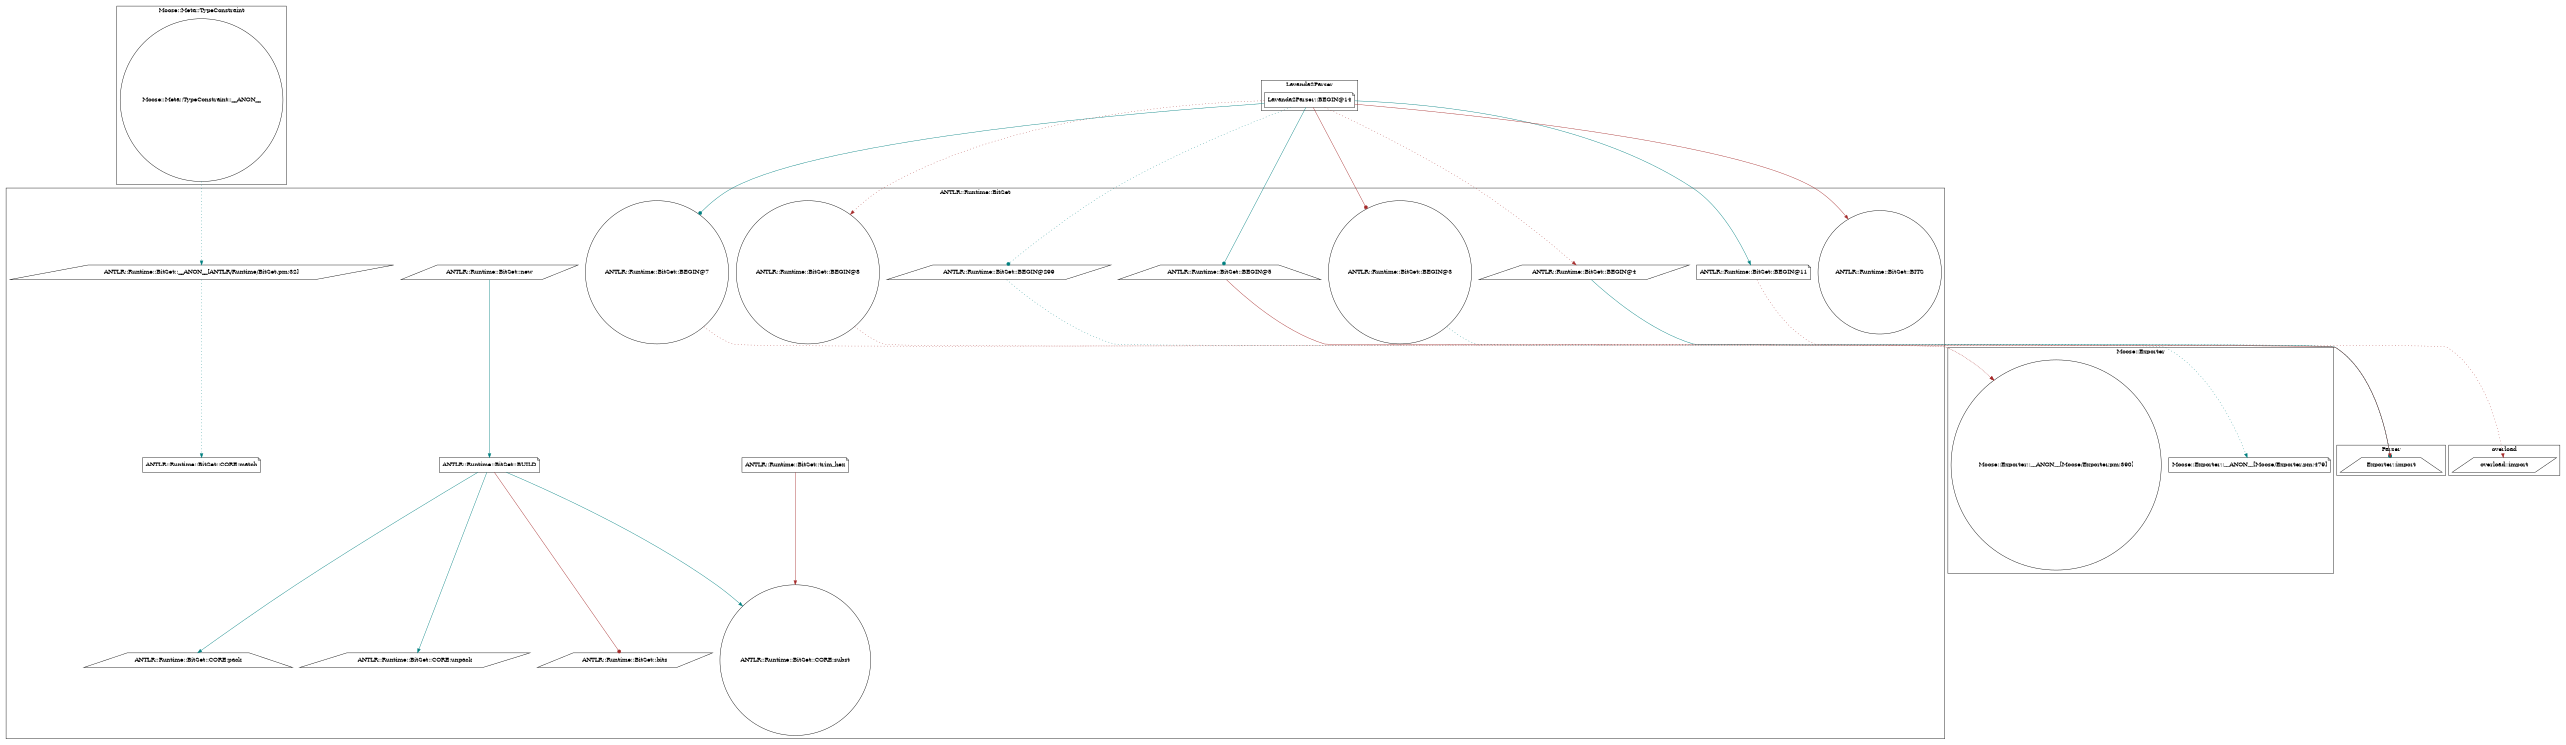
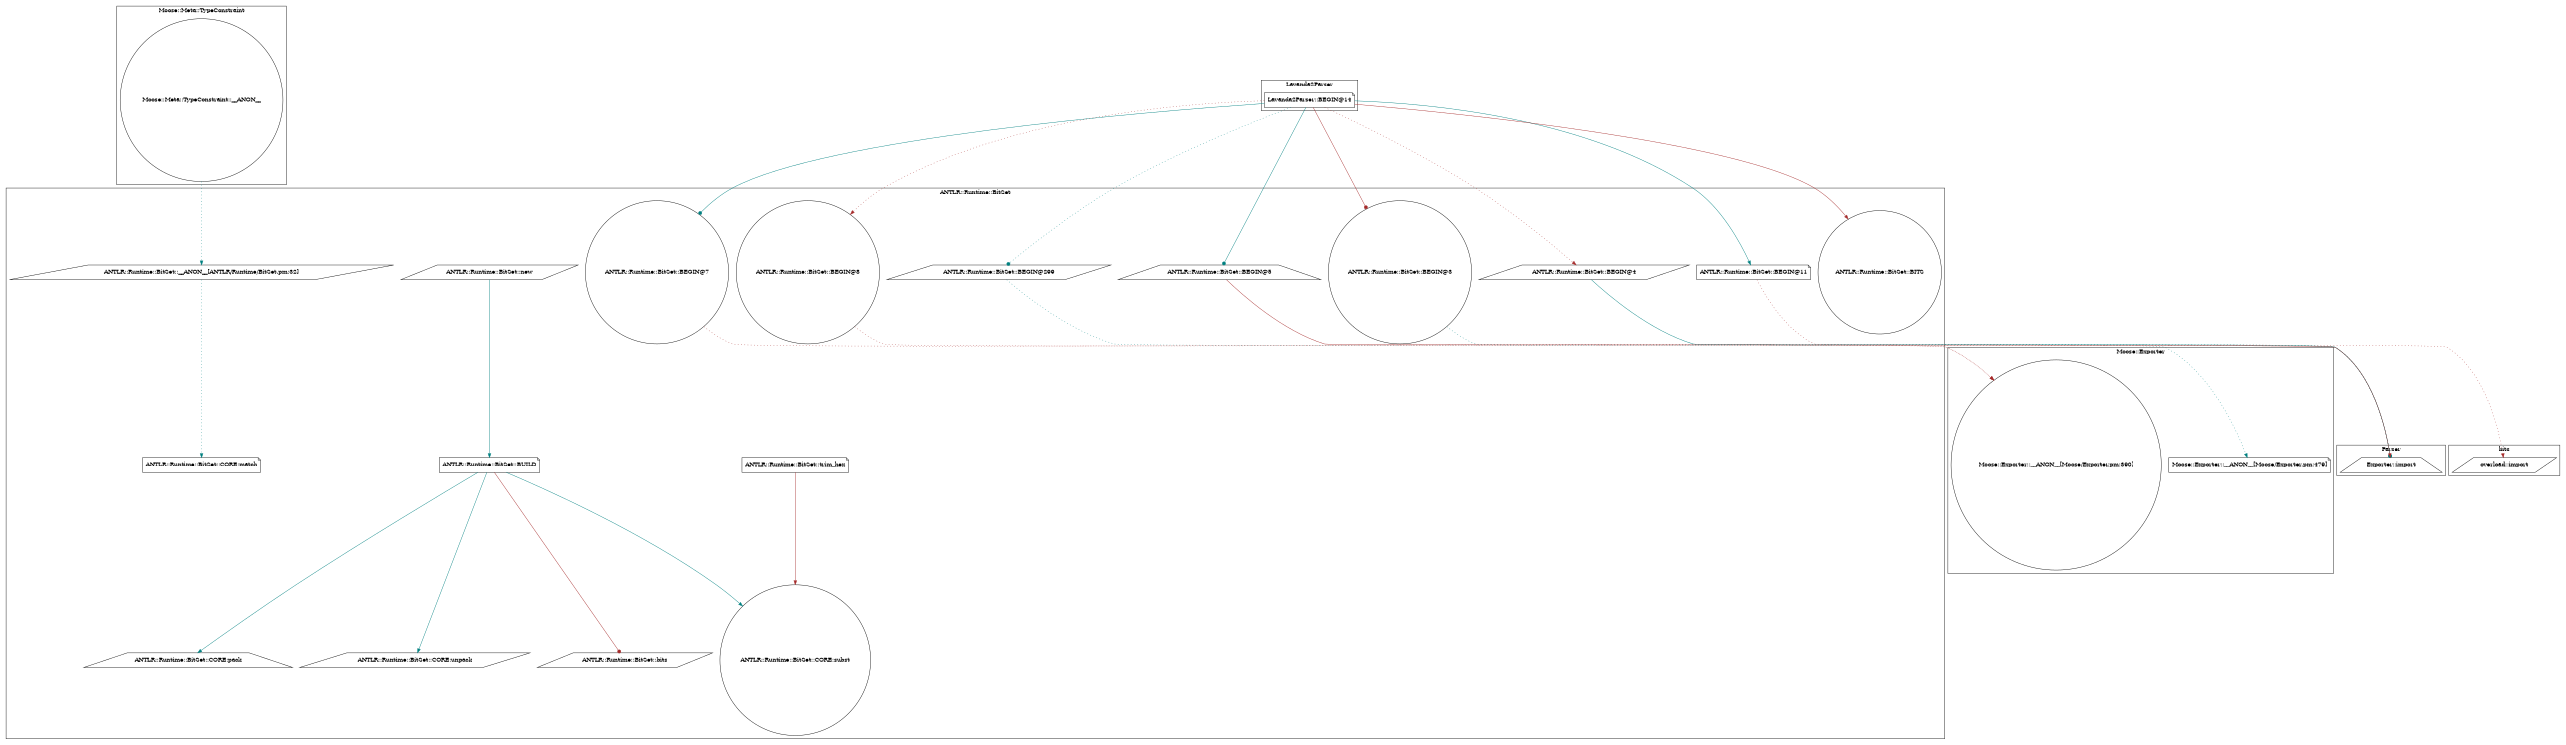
  digraph {
    node [shape=parallelogram]
    edge [arrowhead=normal color=teal style=solid]
    "ANTLR::Runtime::BitSet::CORE:unpack"
    "ANTLR::Runtime::BitSet::BEGIN@299"
    "ANTLR::Runtime::BitSet::BEGIN@7" [shape=circle]
    "ANTLR::Runtime::BitSet::trim_hex" [shape=note]
    "ANTLR::Runtime::BitSet::BEGIN@4"
    "ANTLR::Runtime::BitSet::BEGIN@11" [shape=note]
    "ANTLR::Runtime::BitSet::bits"
    "ANTLR::Runtime::BitSet::BEGIN@3" [shape=circle]
    "ANTLR::Runtime::BitSet::CORE:pack" [shape=trapezium]
    "ANTLR::Runtime::BitSet::CORE:match" [shape=note]
    "ANTLR::Runtime::BitSet::__ANON__[ANTLR/Runtime/BitSet.pm:32]"
    "ANTLR::Runtime::BitSet::CORE:subst" [shape=circle]
    "ANTLR::Runtime::BitSet::new"
    "ANTLR::Runtime::BitSet::BEGIN@5" [shape=trapezium]
    "ANTLR::Runtime::BitSet::BITS" [shape=circle]
    "ANTLR::Runtime::BitSet::BEGIN@8" [shape=circle]
    "ANTLR::Runtime::BitSet::BUILD" [shape=note]
    "Moose::Exporter::__ANON__[Moose/Exporter.pm:479]" [shape=note]
    "Moose::Exporter::__ANON__[Moose/Exporter.pm:390]" [shape=circle]
    "Exporter::import" [shape=trapezium]
    "overload::import"
    "Moose::Meta::TypeConstraint::__ANON__" [shape=circle]
    "Lavanda2Parser::BEGIN@14" [shape=note]
    subgraph cluster_1 {
      label="ANTLR::Runtime::BitSet"
      "ANTLR::Runtime::BitSet::CORE:unpack"
      "ANTLR::Runtime::BitSet::BEGIN@299"
      "ANTLR::Runtime::BitSet::BEGIN@7"
      "ANTLR::Runtime::BitSet::trim_hex"
      "ANTLR::Runtime::BitSet::BEGIN@4"
      "ANTLR::Runtime::BitSet::BEGIN@11"
      "ANTLR::Runtime::BitSet::bits"
      "ANTLR::Runtime::BitSet::BEGIN@3"
      "ANTLR::Runtime::BitSet::CORE:pack"
      "ANTLR::Runtime::BitSet::CORE:match"
      "ANTLR::Runtime::BitSet::__ANON__[ANTLR/Runtime/BitSet.pm:32]"
      "ANTLR::Runtime::BitSet::CORE:subst"
      "ANTLR::Runtime::BitSet::new"
      "ANTLR::Runtime::BitSet::BEGIN@5"
      "ANTLR::Runtime::BitSet::BITS"
      "ANTLR::Runtime::BitSet::BEGIN@8"
      "ANTLR::Runtime::BitSet::BUILD"
    }
    subgraph cluster_2 {
      label="Moose::Exporter"
      "Moose::Exporter::__ANON__[Moose/Exporter.pm:479]"
      "Moose::Exporter::__ANON__[Moose/Exporter.pm:390]"
    }
    subgraph cluster_3 {
      label=Parser
      "Exporter::import"
    }
    subgraph cluster_4 {
-     label=overload
+     label=bits
      "overload::import"
    }
    subgraph cluster_5 {
      label="Moose::Meta::TypeConstraint"
      "Moose::Meta::TypeConstraint::__ANON__"
    }
    subgraph cluster_6 {
      label=Lavanda2Parser
      "Lavanda2Parser::BEGIN@14"
    }
    "ANTLR::Runtime::BitSet::BEGIN@299" -> "Moose::Exporter::__ANON__[Moose/Exporter.pm:479]" [style=dotted]
    "ANTLR::Runtime::BitSet::BEGIN@7" -> "Moose::Exporter::__ANON__[Moose/Exporter.pm:390]" [color=brown style=dotted]
    "ANTLR::Runtime::BitSet::trim_hex" -> "ANTLR::Runtime::BitSet::CORE:subst" [color=brown]
    "ANTLR::Runtime::BitSet::BEGIN@4" -> "Exporter::import" [arrowhead=dot]
    "ANTLR::Runtime::BitSet::BEGIN@11" -> "overload::import" [color=brown style=dotted]
    "ANTLR::Runtime::BitSet::BEGIN@3" -> "Exporter::import" [arrowhead=dot style=dotted]
    "ANTLR::Runtime::BitSet::__ANON__[ANTLR/Runtime/BitSet.pm:32]" -> "ANTLR::Runtime::BitSet::CORE:match" [style=dotted]
    "ANTLR::Runtime::BitSet::new" -> "ANTLR::Runtime::BitSet::BUILD"
    "ANTLR::Runtime::BitSet::BEGIN@5" -> "Exporter::import" [color=brown]
    "ANTLR::Runtime::BitSet::BEGIN@8" -> "Moose::Exporter::__ANON__[Moose/Exporter.pm:390]" [color=brown style=dotted]
    "ANTLR::Runtime::BitSet::BUILD" -> "ANTLR::Runtime::BitSet::CORE:unpack"
    "ANTLR::Runtime::BitSet::BUILD" -> "ANTLR::Runtime::BitSet::bits" [arrowhead=dot color=brown]
    "ANTLR::Runtime::BitSet::BUILD" -> "ANTLR::Runtime::BitSet::CORE:pack"
    "ANTLR::Runtime::BitSet::BUILD" -> "ANTLR::Runtime::BitSet::CORE:subst"
    "Moose::Meta::TypeConstraint::__ANON__" -> "ANTLR::Runtime::BitSet::__ANON__[ANTLR/Runtime/BitSet.pm:32]" [style=dotted]
    "Lavanda2Parser::BEGIN@14" -> "ANTLR::Runtime::BitSet::BEGIN@299" [arrowhead=dot style=dotted]
    "Lavanda2Parser::BEGIN@14" -> "ANTLR::Runtime::BitSet::BEGIN@7" [arrowhead=dot]
    "Lavanda2Parser::BEGIN@14" -> "ANTLR::Runtime::BitSet::BEGIN@4" [color=brown style=dotted]
    "Lavanda2Parser::BEGIN@14" -> "ANTLR::Runtime::BitSet::BEGIN@11"
    "Lavanda2Parser::BEGIN@14" -> "ANTLR::Runtime::BitSet::BEGIN@3" [arrowhead=dot color=brown]
    "Lavanda2Parser::BEGIN@14" -> "ANTLR::Runtime::BitSet::BEGIN@5" [arrowhead=dot]
    "Lavanda2Parser::BEGIN@14" -> "ANTLR::Runtime::BitSet::BITS" [color=brown]
    "Lavanda2Parser::BEGIN@14" -> "ANTLR::Runtime::BitSet::BEGIN@8" [color=brown style=dotted]
  }
